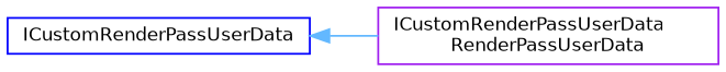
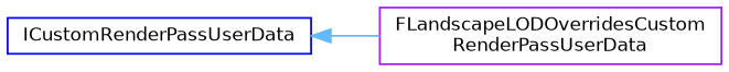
  digraph {
    rankdir=LR
    node [fillcolor=white fontname=Helvetica fontsize=10 shape=box style=filled]
    n1 [color=blue height=0.2 label=ICustomRenderPassUserData width=0.4]
-   n2 [color=purple height=0.2 label="ICustomRenderPassUserData\lRenderPassUserData" width=0.4]
+   n2 [color=purple height=0.2 label="FLandscapeLODOverridesCustom\lRenderPassUserData" width=0.4]
    n1 -> n2 [color=steelblue1 dir=back fontname=Helvetica fontsize=10 labelfontname=Helvetica labelfontsize=10 style=solid]
  }
